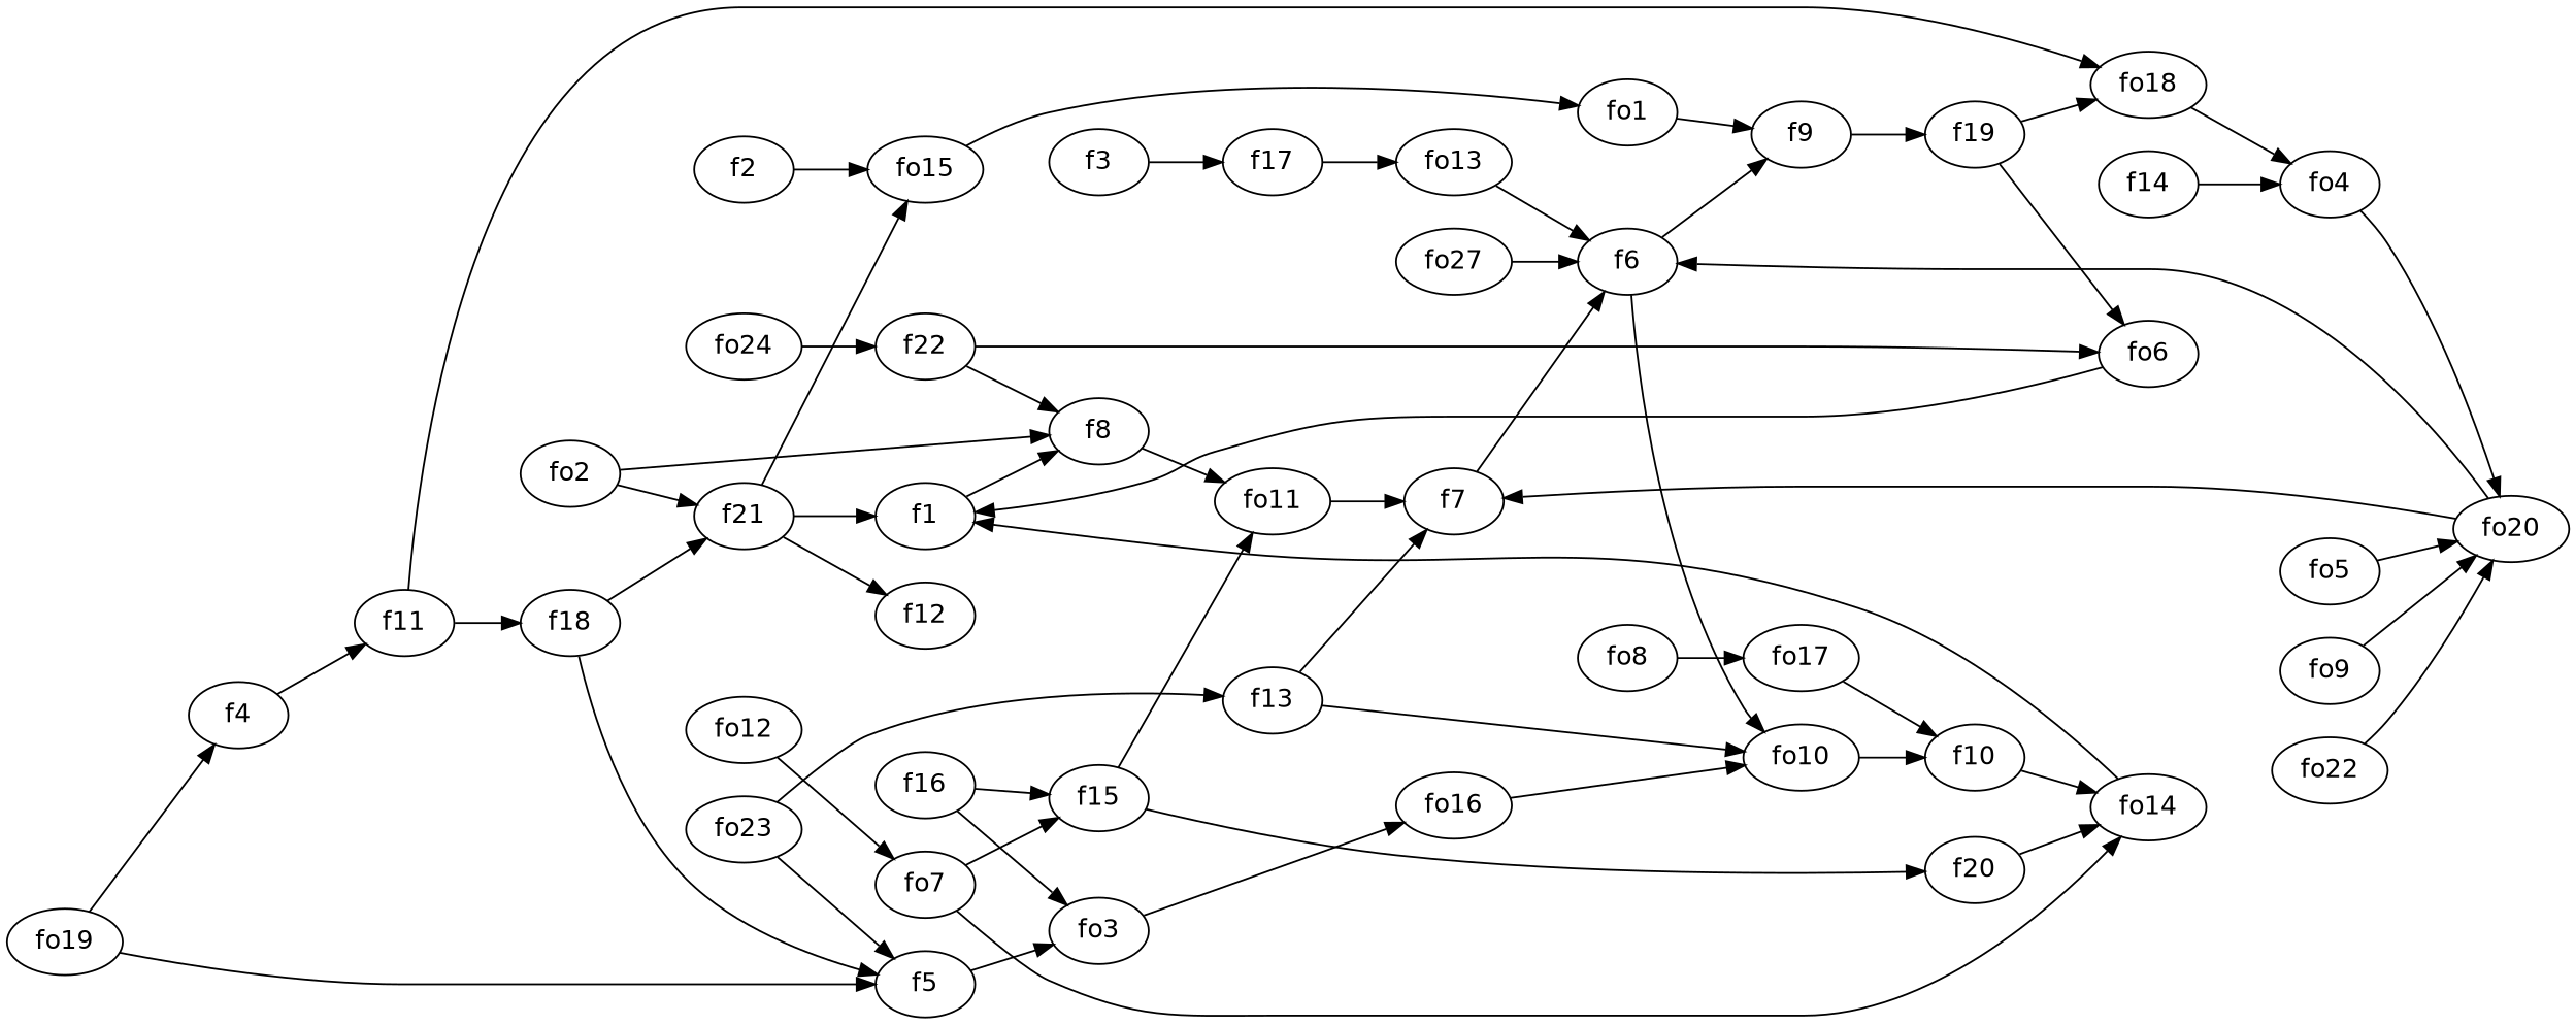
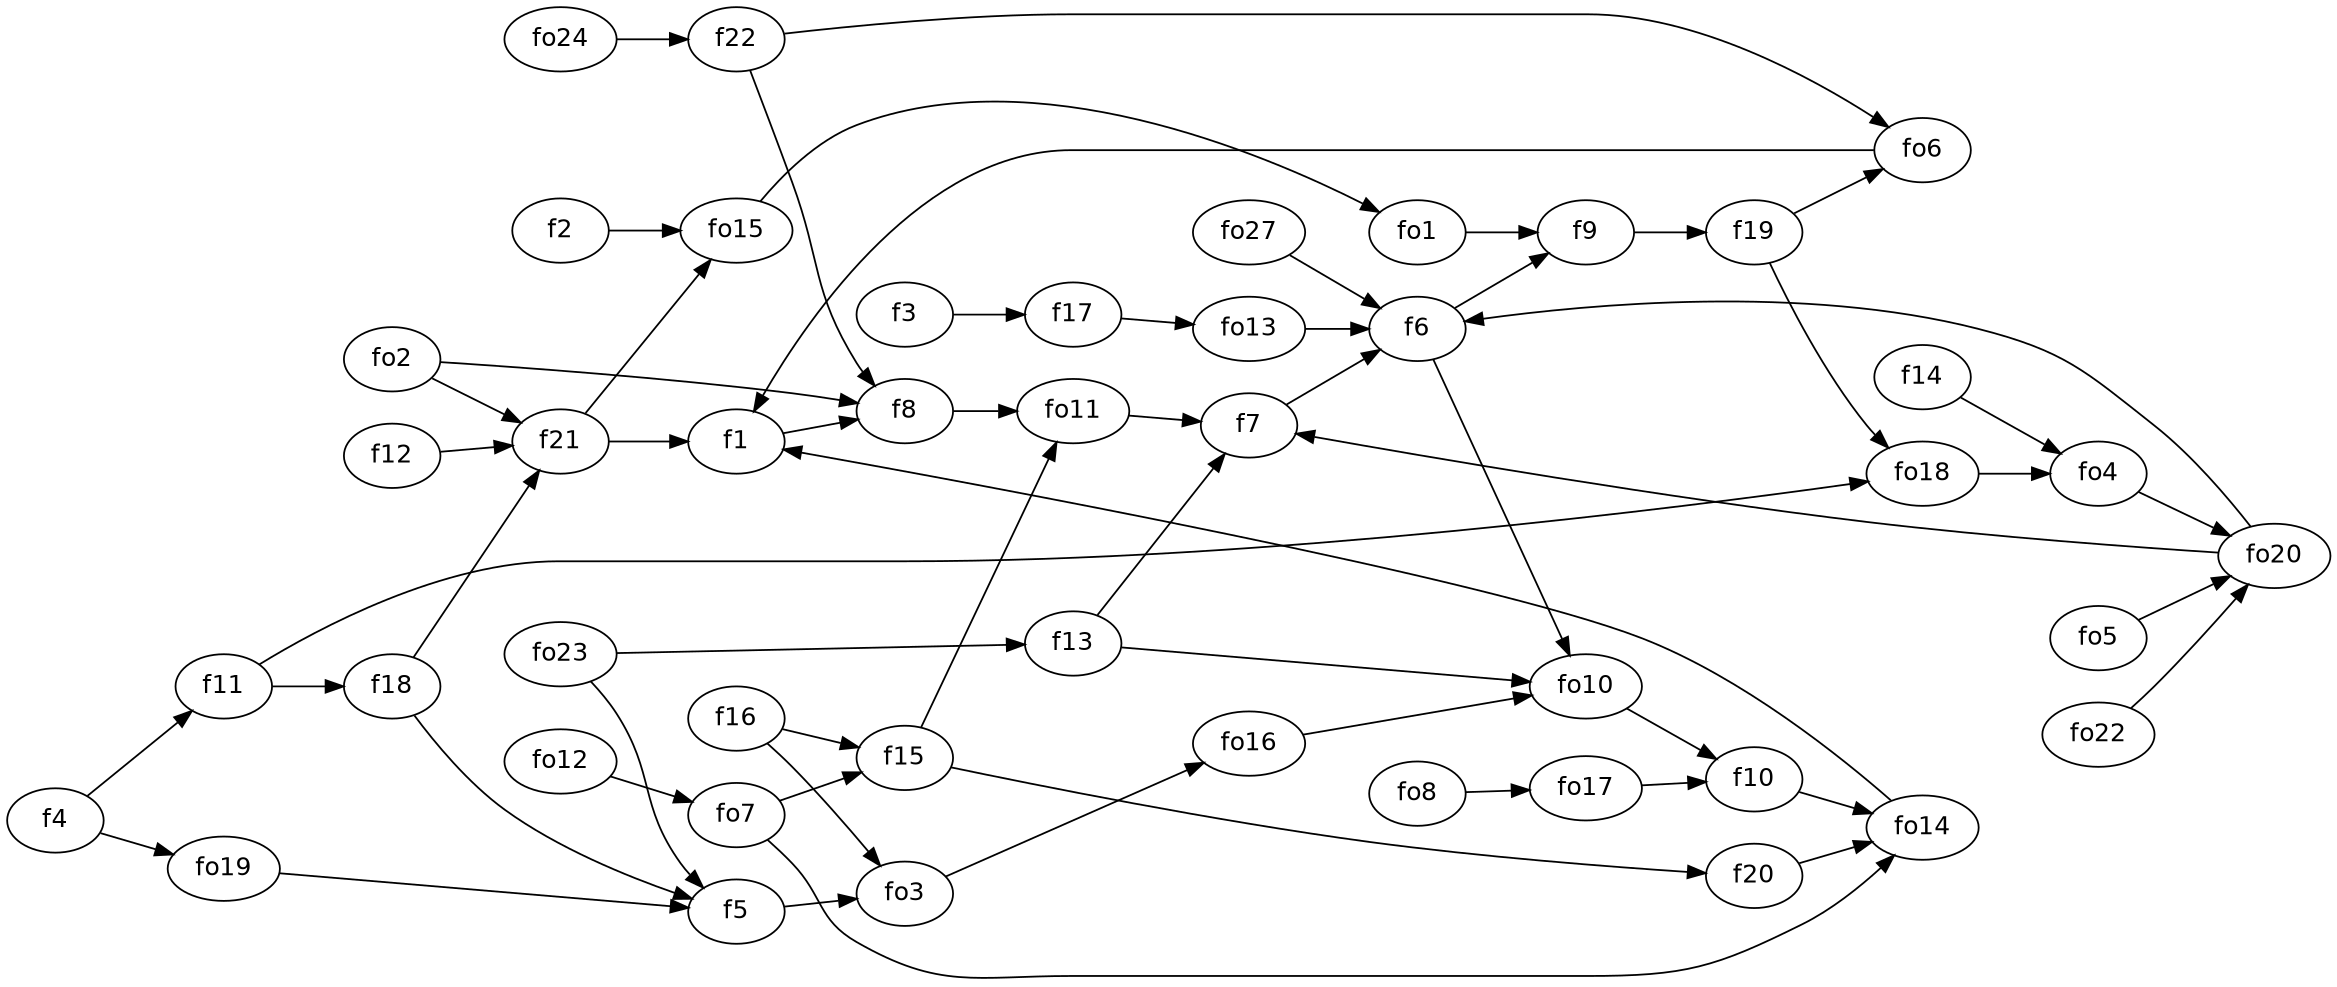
  strict digraph {
    fontname="DejaVu Sans"
    rankdir=LR
    node [fontname="DejaVu Sans"]
    edge [fontname="DejaVu Sans" weight=2]
    f1
    f8
    fo11
    f2
    fo15
    fo1
    f3
    f17
    fo13
    f4
    f11
    fo19
    f18
    fo18
    f5
    fo3
    fo16
    f6
    f9
    fo10
    f19
    f10
    f7
    fo6
    fo14
    f21
    fo4
    f12
    f13
    f20
    f14
    fo20
    f15
    f16
    f22
    fo2
    fo5
    fo7
    fo8
    fo17
-   fo9
    fo12
    n43 [label=fo27]
    fo22
    fo23
    fo24
    f1 -> f8
    f8 -> fo11
    fo11 -> f7
    f2 -> fo15
    fo15 -> fo1
    fo1 -> f9
    f3 -> f17
    f17 -> fo13
    fo13 -> f6
    f4 -> f11
-   fo19 -> f4
+   f4 -> fo19
    f11 -> f18
    f11 -> fo18
    fo19 -> f5
    f18 -> f5
    f18 -> f21
    fo18 -> fo4
    f5 -> fo3
    fo3 -> fo16
    fo16 -> fo10
    f6 -> f9
    f6 -> fo10
    f9 -> f19
    fo10 -> f10
    f19 -> fo18
    f19 -> fo6
    f10 -> fo14
    f7 -> f6
    fo6 -> f1
    fo14 -> f1
    f21 -> f1
    f21 -> fo15
    fo4 -> fo20
-   f21 -> f12
+   f12 -> f21
    f13 -> fo10
    f13 -> f7
    f20 -> fo14
    f14 -> fo4
    fo20 -> f6
    fo20 -> f7
    f15 -> fo11
    f15 -> f20
    f16 -> fo3
    f16 -> f15
    f22 -> f8
    f22 -> fo6
    fo2 -> f8
    fo2 -> f21
    fo5 -> fo20
    fo7 -> fo14
    fo7 -> f15
    fo8 -> fo17
    fo17 -> f10
-   fo9 -> fo20
    fo12 -> fo7
    n43 -> f6
    fo22 -> fo20
    fo23 -> f5
    fo23 -> f13
    fo24 -> f22
  }
